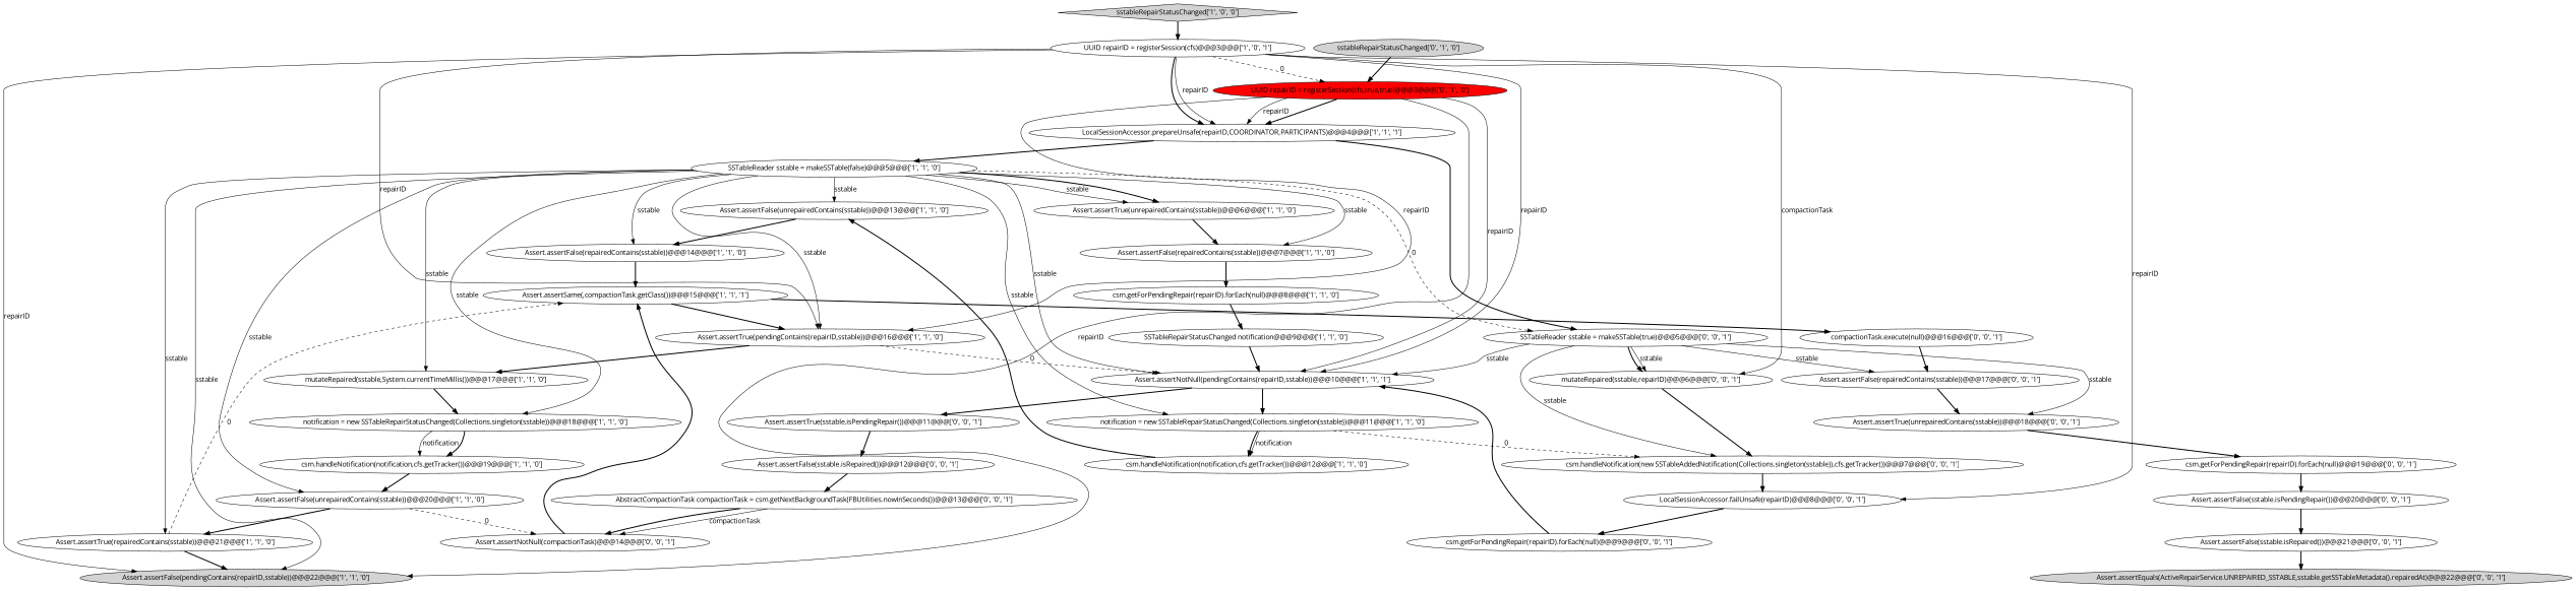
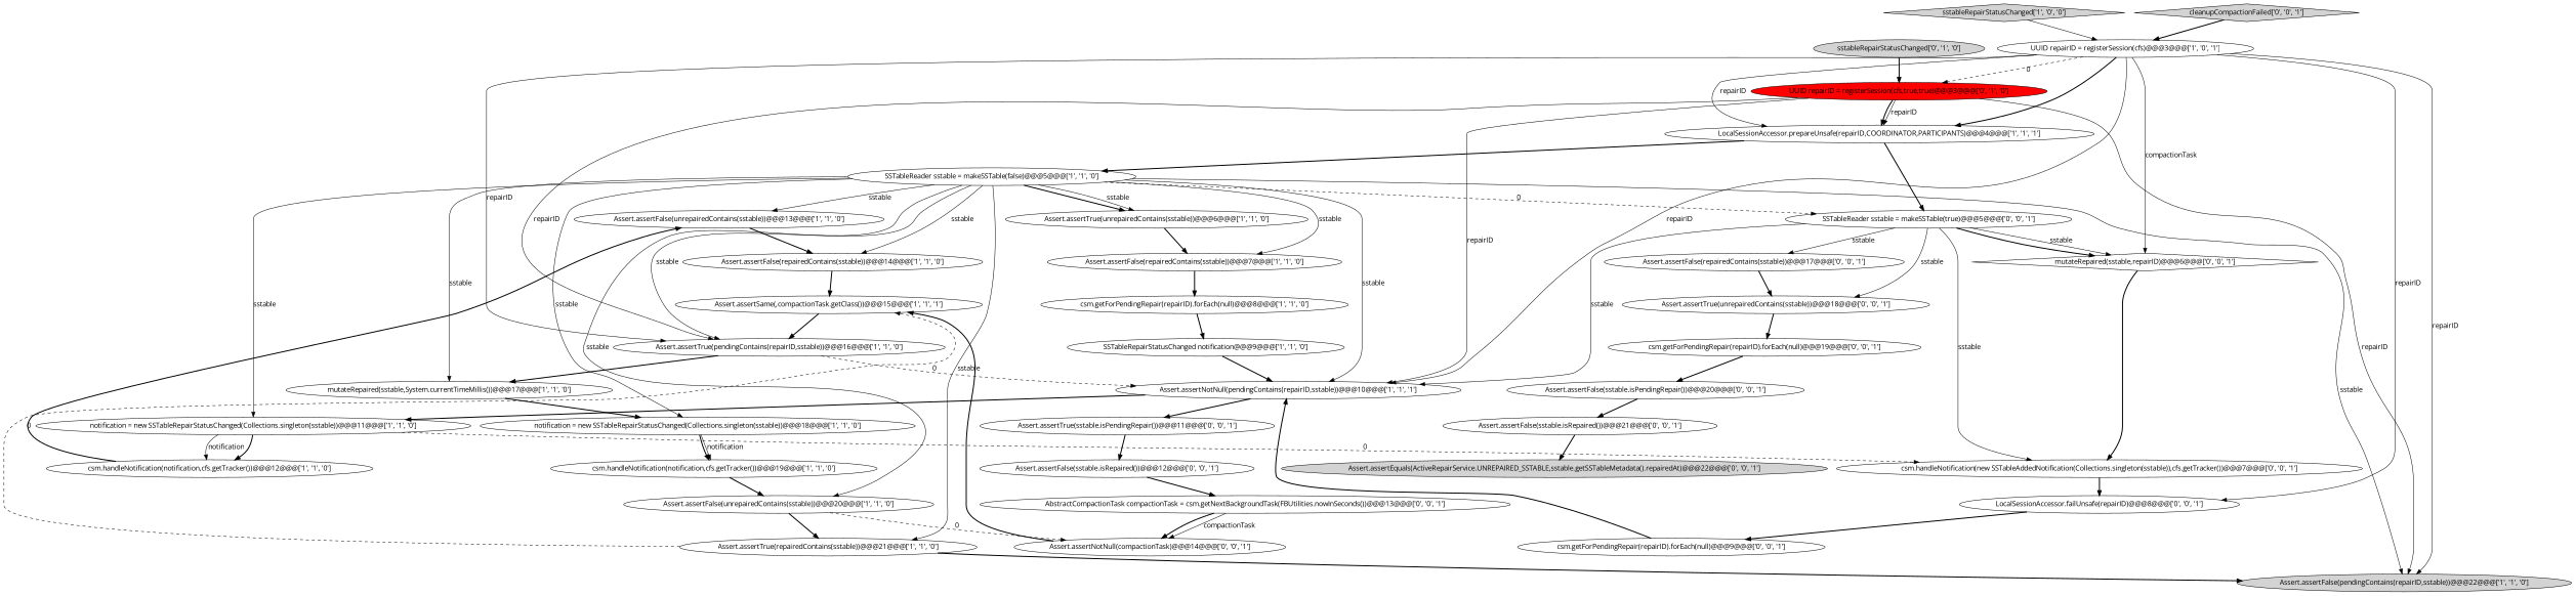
  digraph {
    fontname="Open Sans"
    node [fillcolor=white fontname="Open Sans" shape=ellipse style=filled]
    edge [fontname="Open Sans" style=bold]
    n1 [label="Assert.assertFalse(unrepairedContains(sstable))@@@13@@@['1', '1', '0']"]
    n2 [label="Assert.assertFalse(repairedContains(sstable))@@@14@@@['1', '1', '0']"]
    n3 [label="Assert.assertSame(,compactionTask.getClass())@@@15@@@['1', '1', '1']"]
    n4 [label="csm.handleNotification(notification,cfs.getTracker())@@@19@@@['1', '1', '0']"]
    n5 [label="Assert.assertFalse(unrepairedContains(sstable))@@@20@@@['1', '1', '0']"]
    n6 [label="Assert.assertNotNull(compactionTask)@@@14@@@['0', '0', '1']"]
    n7 [label="Assert.assertTrue(repairedContains(sstable))@@@21@@@['1', '1', '0']"]
    n8 [label="notification = new SSTableRepairStatusChanged(Collections.singleton(sstable))@@@11@@@['1', '1', '0']"]
    n9 [label="csm.handleNotification(notification,cfs.getTracker())@@@12@@@['1', '1', '0']"]
    n10 [label="csm.handleNotification(new SSTableAddedNotification(Collections.singleton(sstable)),cfs.getTracker())@@@7@@@['0', '0', '1']"]
    n11 [label="LocalSessionAccessor.failUnsafe(repairID)@@@8@@@['0', '0', '1']"]
    n12 [label="Assert.assertFalse(sstable.isPendingRepair())@@@20@@@['0', '0', '1']"]
    n13 [label="Assert.assertFalse(sstable.isRepaired())@@@21@@@['0', '0', '1']"]
    n14 [fillcolor=lightgray label="Assert.assertEquals(ActiveRepairService.UNREPAIRED_SSTABLE,sstable.getSSTableMetadata().repairedAt)@@@22@@@['0', '0', '1']"]
    n15 [label="Assert.assertTrue(sstable.isPendingRepair())@@@11@@@['0', '0', '1']"]
    n16 [label="Assert.assertFalse(sstable.isRepaired())@@@12@@@['0', '0', '1']"]
    n17 [label="AbstractCompactionTask compactionTask = csm.getNextBackgroundTask(FBUtilities.nowInSeconds())@@@13@@@['0', '0', '1']"]
-   n18 [label="mutateRepaired(sstable,repairID)@@@6@@@['0', '0', '1']"]
+   n18 [label="mutateRepaired(sstable,repairID)@@@6@@@['0', '0', '1']" shape=diamond]
    n19 [label="csm.getForPendingRepair(repairID).forEach(null)@@@8@@@['1', '1', '0']"]
    n20 [label="SSTableRepairStatusChanged notification@@@9@@@['1', '1', '0']"]
    n21 [label="Assert.assertNotNull(pendingContains(repairID,sstable))@@@10@@@['1', '1', '1']"]
    n22 [label="LocalSessionAccessor.prepareUnsafe(repairID,COORDINATOR,PARTICIPANTS)@@@4@@@['1', '1', '1']"]
    n23 [label="SSTableReader sstable = makeSSTable(true)@@@5@@@['0', '0', '1']"]
    n24 [label="SSTableReader sstable = makeSSTable(false)@@@5@@@['1', '1', '0']"]
    n25 [label="Assert.assertTrue(unrepairedContains(sstable))@@@18@@@['0', '0', '1']"]
    n26 [label="Assert.assertFalse(repairedContains(sstable))@@@17@@@['0', '0', '1']"]
    n27 [label="Assert.assertTrue(unrepairedContains(sstable))@@@6@@@['1', '1', '0']"]
    n28 [label="Assert.assertFalse(repairedContains(sstable))@@@7@@@['1', '1', '0']"]
    n29 [label="notification = new SSTableRepairStatusChanged(Collections.singleton(sstable))@@@18@@@['1', '1', '0']"]
    n30 [label="mutateRepaired(sstable,System.currentTimeMillis())@@@17@@@['1', '1', '0']"]
    n31 [fillcolor=lightgray label="Assert.assertFalse(pendingContains(repairID,sstable))@@@22@@@['1', '1', '0']"]
    n32 [label="Assert.assertTrue(pendingContains(repairID,sstable))@@@16@@@['1', '1', '0']"]
-   n33 [label="compactionTask.execute(null)@@@16@@@['0', '0', '1']"]
    n34 [label="csm.getForPendingRepair(repairID).forEach(null)@@@19@@@['0', '0', '1']"]
    n35 [fillcolor=lightgray label="sstableRepairStatusChanged['0', '1', '0']"]
    n36 [fillcolor=red label="UUID repairID = registerSession(cfs,true,true)@@@3@@@['0', '1', '0']"]
    n37 [label="csm.getForPendingRepair(repairID).forEach(null)@@@9@@@['0', '0', '1']"]
    n38 [label="UUID repairID = registerSession(cfs)@@@3@@@['1', '0', '1']"]
    n39 [fillcolor=lightgray label="sstableRepairStatusChanged['1', '0', '0']" shape=diamond]
+   n40 [fillcolor=lightgray label="cleanupCompactionFailed['0', '0', '1']" shape=diamond]
    n1 -> n2
    n2 -> n3
    n3 -> n32
-   n3 -> n33
    n4 -> n5
    n5 -> n6 [label=0 style=dashed]
    n5 -> n7
    n6 -> n3
    n7 -> n3 [label=0 style=dashed]
    n7 -> n31
    n8 -> n9
    n8 -> n9 [label=notification style=solid]
    n8 -> n10 [label=0 style=dashed]
    n9 -> n1
    n10 -> n11
    n11 -> n37
    n12 -> n13
    n13 -> n14
    n15 -> n16
    n16 -> n17
    n17 -> n6 [label=compactionTask style=solid]
    n17 -> n6
    n18 -> n10
    n19 -> n20
    n20 -> n21
    n21 -> n8
    n21 -> n15
    n22 -> n23
    n22 -> n24
    n23 -> n10 [label=sstable style=solid]
    n23 -> n18 [label=sstable style=solid]
    n23 -> n18
    n23 -> n21 [label=sstable style=solid]
    n23 -> n25 [label=sstable style=solid]
    n23 -> n26 [label=sstable style=solid]
    n24 -> n1 [label=sstable style=solid]
    n24 -> n2 [label=sstable style=solid]
    n24 -> n5 [label=sstable style=solid]
    n24 -> n7 [label=sstable style=solid]
    n24 -> n8 [label=sstable style=solid]
    n24 -> n21 [label=sstable style=solid]
    n24 -> n23 [label=0 style=dashed]
    n24 -> n27
    n24 -> n27 [label=sstable style=solid]
    n24 -> n28 [label=sstable style=solid]
    n24 -> n29 [label=sstable style=solid]
    n24 -> n30 [label=sstable style=solid]
    n24 -> n31 [label=sstable style=solid]
    n24 -> n32 [label=sstable style=solid]
    n25 -> n34
    n26 -> n25
    n27 -> n28
    n28 -> n19
    n29 -> n4 [label=notification style=solid]
    n29 -> n4
    n30 -> n29
    n32 -> n21 [label=0 style=dashed]
    n32 -> n30
-   n33 -> n26
    n34 -> n12
    n35 -> n36
    n36 -> n21 [label=repairID style=solid]
    n36 -> n22
    n36 -> n22 [label=repairID style=solid]
    n36 -> n31 [label=repairID style=solid]
    n36 -> n32 [label=repairID style=solid]
    n37 -> n21
    n38 -> n11 [label=repairID style=solid]
    n38 -> n18 [label=compactionTask style=solid]
    n38 -> n21 [label=repairID style=solid]
    n38 -> n22 [label=repairID style=solid]
    n38 -> n22
    n38 -> n31 [label=repairID style=solid]
    n38 -> n32 [label=repairID style=solid]
    n38 -> n36 [label=0 style=dashed]
-   n39 -> n38
+   n39 -> n38 [style=solid]
+   n40 -> n38
  }
